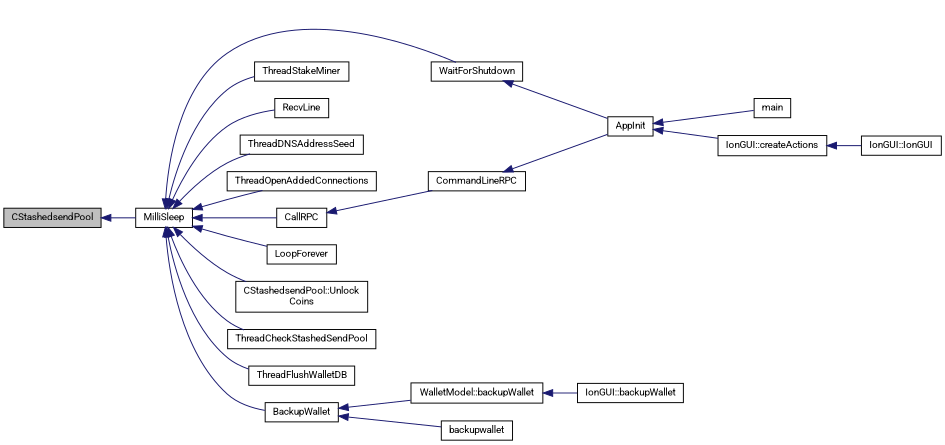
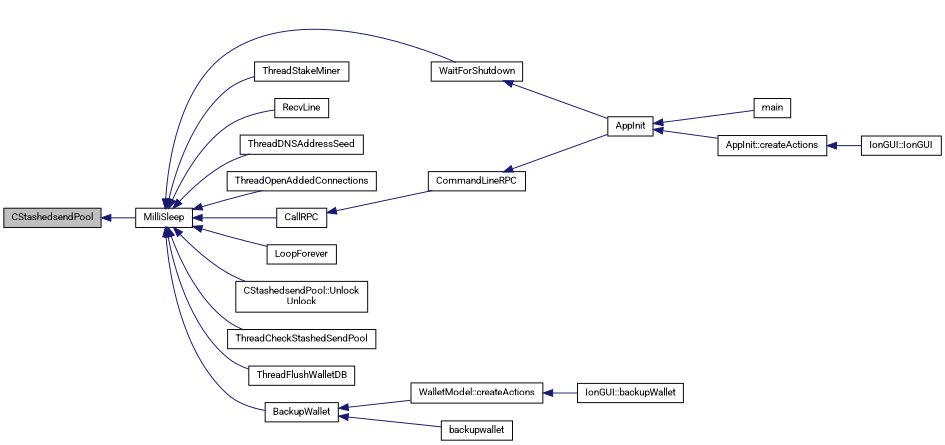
  digraph {
    fontname=Roboto
    rankdir=LR
    node [color=black fillcolor=white fontname=Roboto fontsize=10 shape=record style=filled]
    edge [color=midnightblue dir=back fontname=Roboto fontsize=10 labelfontname=Helvetica labelfontsize=10 style=solid]
    n1 [fillcolor=grey75 fontcolor=black height=0.2 label=CStashedsendPool width=0.4]
    n2 [height=0.2 label=MilliSleep width=0.4]
    n3 [height=0.2 label=WaitForShutdown width=0.4]
    n4 [height=0.2 label=ThreadStakeMiner width=0.4]
    n5 [height=0.2 label=RecvLine width=0.4]
    n6 [height=0.2 label=ThreadDNSAddressSeed width=0.4]
    n7 [height=0.2 label=ThreadOpenAddedConnections width=0.4]
    n8 [height=0.2 label=CallRPC width=0.4]
    n9 [height=0.2 label=LoopForever width=0.4]
-   n10 [height=0.2 label="CStashedsendPool::Unlock\lCoins" width=0.4]
+   n10 [height=0.2 label="CStashedsendPool::Unlock\lUnlock" width=0.4]
    n11 [height=0.2 label=ThreadCheckStashedSendPool width=0.4]
    n12 [height=0.2 label=ThreadFlushWalletDB width=0.4]
    n13 [height=0.2 label=BackupWallet width=0.4]
    n14 [height=0.2 label=AppInit width=0.4]
    n15 [height=0.2 label=CommandLineRPC width=0.4]
-   n16 [height=0.2 label="WalletModel::backupWallet" width=0.4]
+   n16 [height=0.2 label="WalletModel::createActions" width=0.4]
    n17 [height=0.2 label=backupwallet width=0.4]
    n18 [height=0.2 label=main width=0.4]
-   n19 [height=0.2 label="IonGUI::createActions" width=0.4]
+   n19 [height=0.2 label="AppInit::createActions" width=0.4]
    n20 [height=0.2 label="IonGUI::backupWallet" width=0.4]
    n21 [height=0.2 label="IonGUI::IonGUI" width=0.4]
    n1 -> n2
    n2 -> n3
    n2 -> n4
    n2 -> n5
    n2 -> n6
    n2 -> n7
    n2 -> n8
    n2 -> n9
    n2 -> n10
    n2 -> n11
    n2 -> n12
    n2 -> n13
    n3 -> n14
    n8 -> n15
    n13 -> n16
    n13 -> n17
    n14 -> n18
    n14 -> n19
    n15 -> n14
    n16 -> n20
    n19 -> n21
  }
